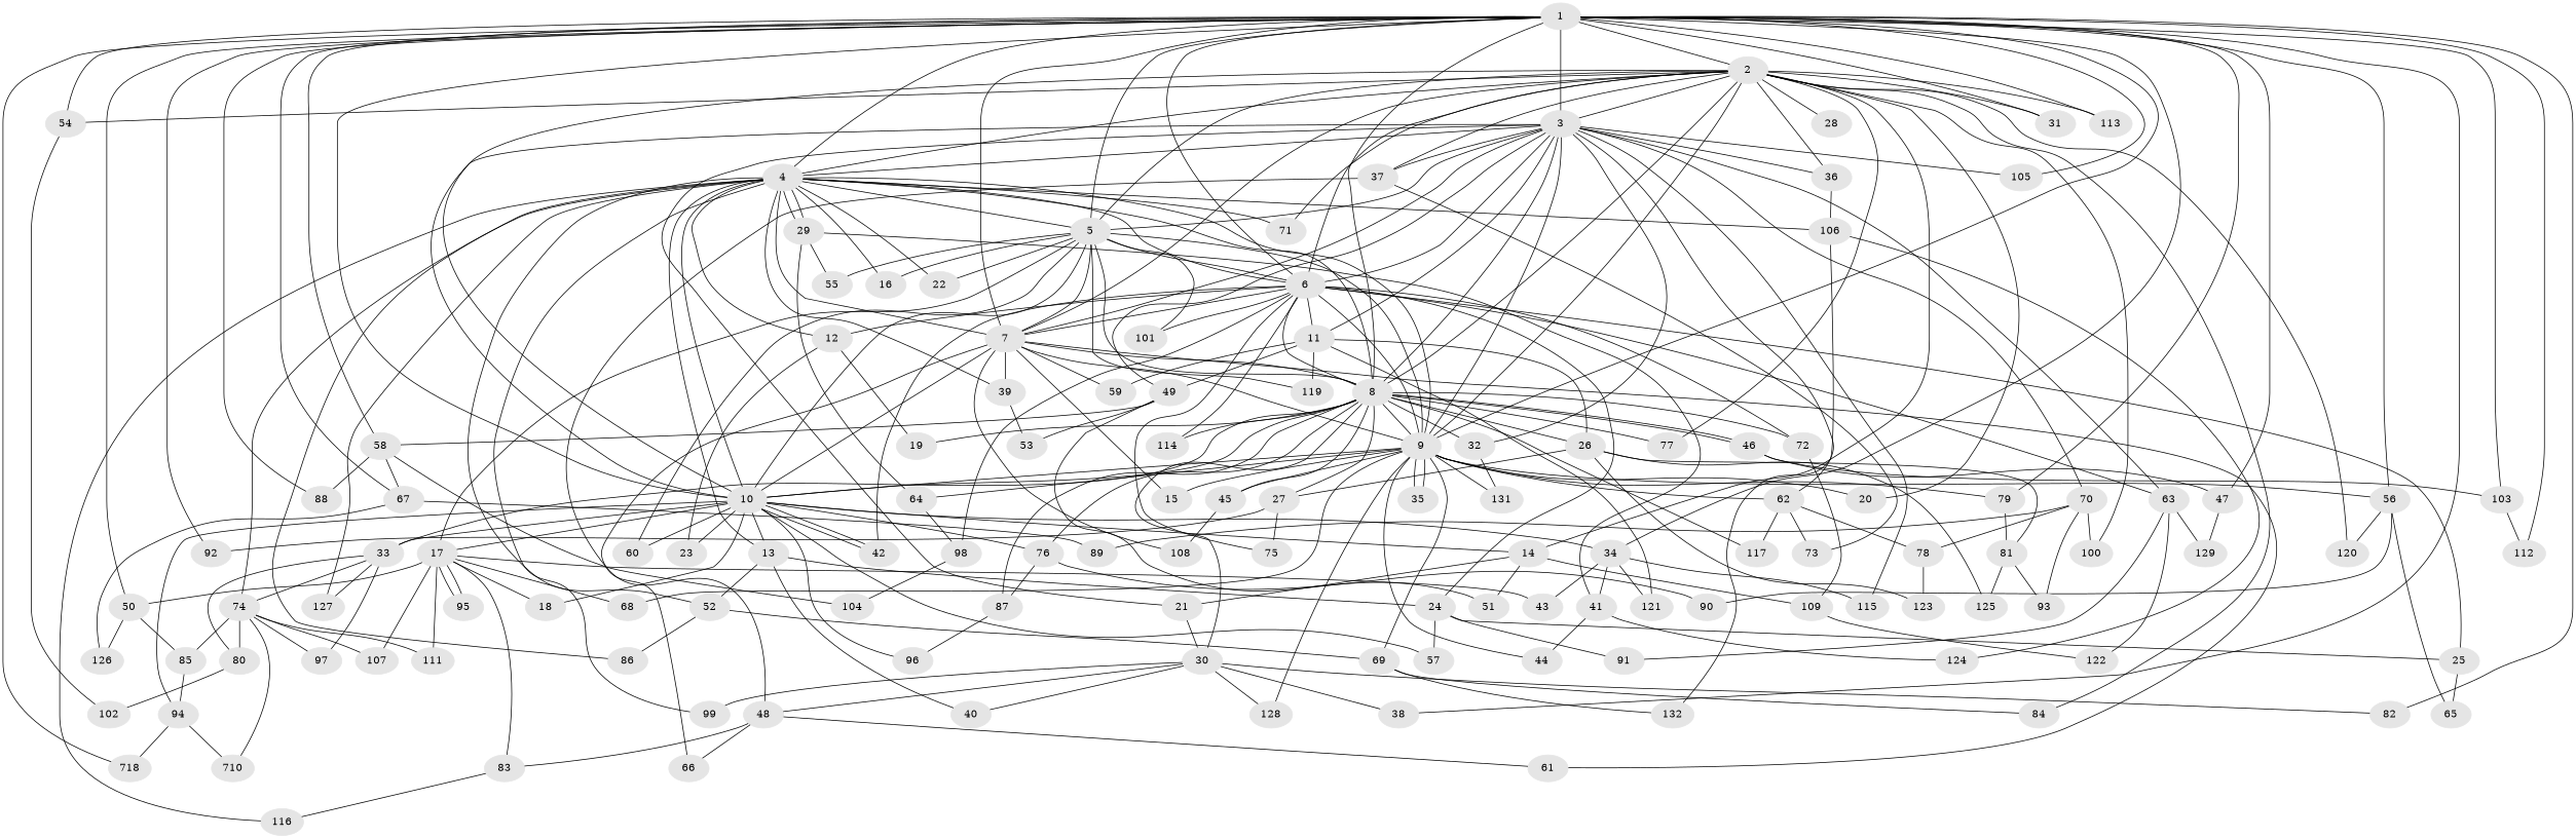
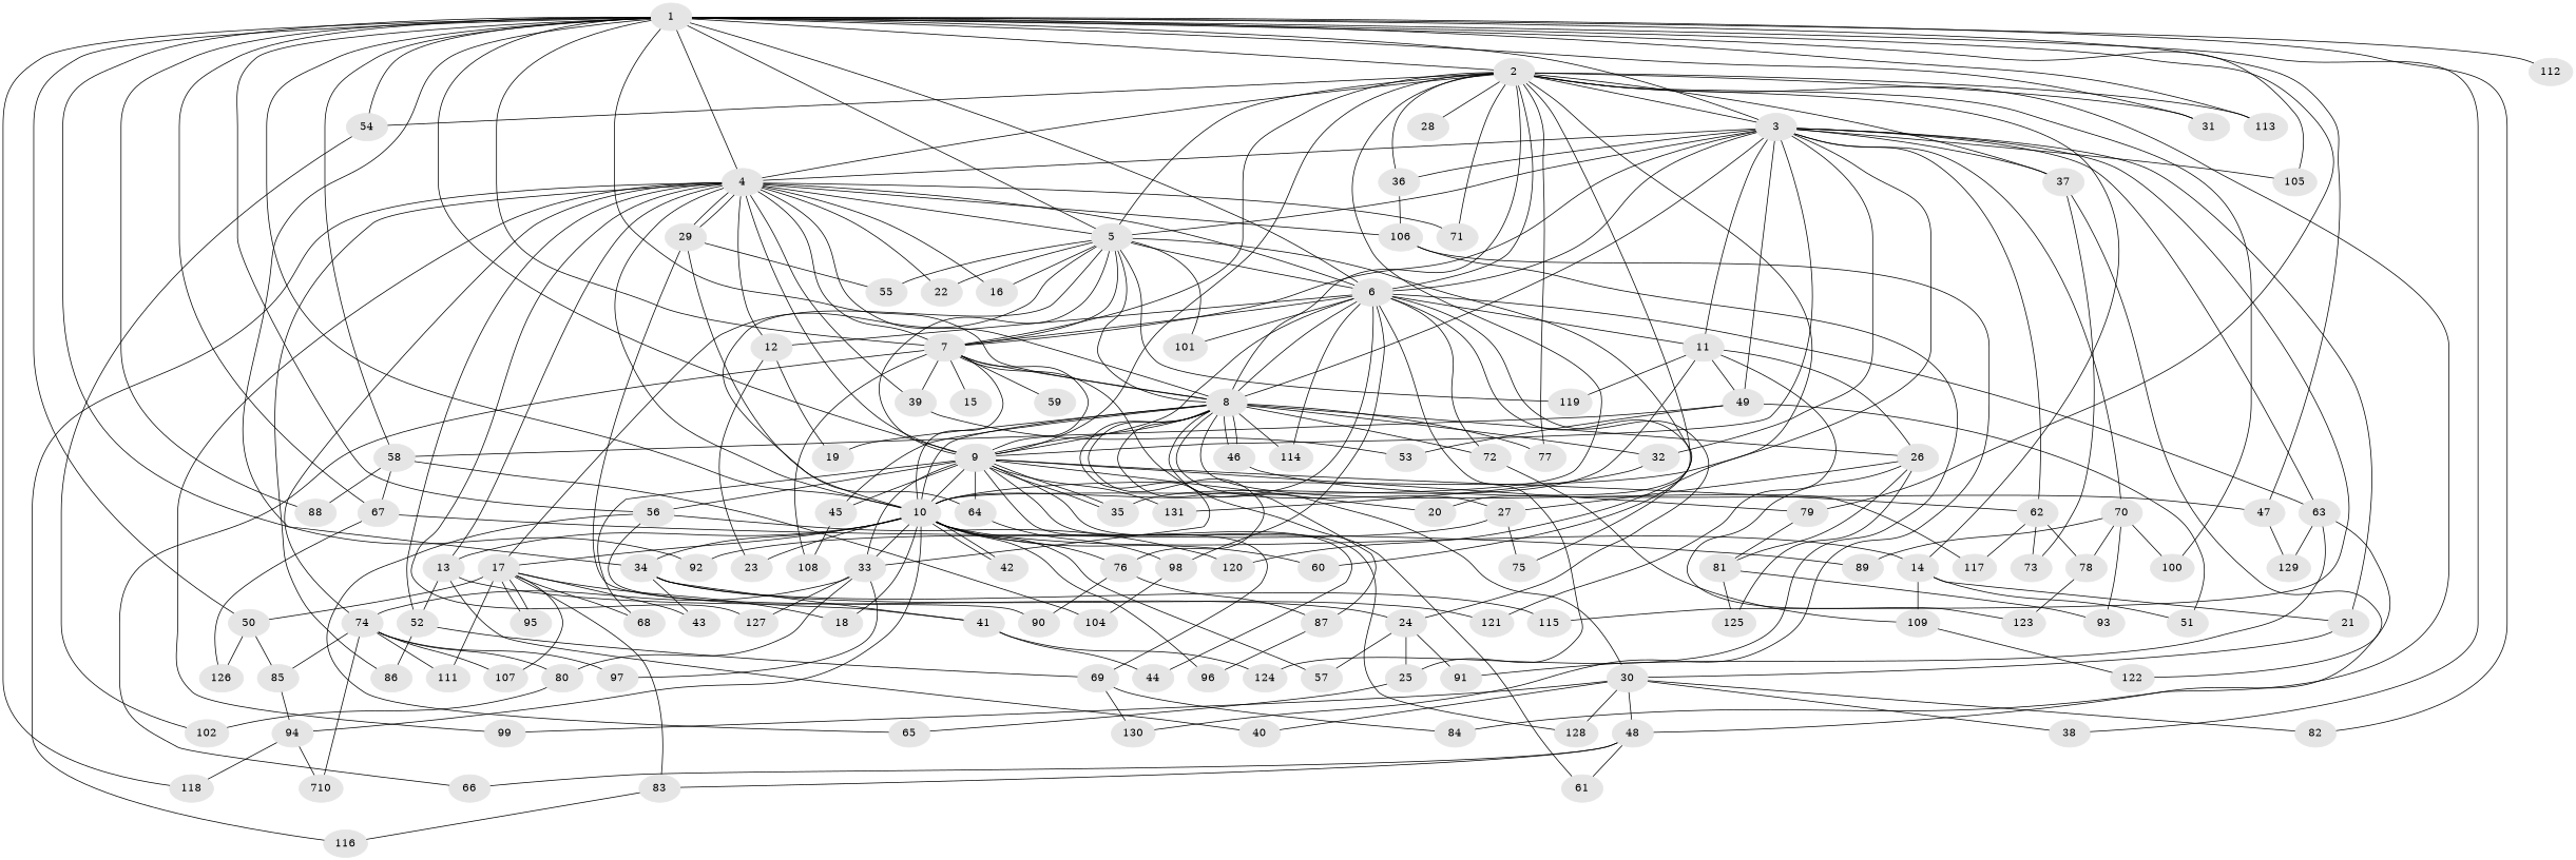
  graph {
    node [color=gray90 style=filled]
    1
    2
    3
    4
    5
    6
    7
    8
    9
    10
    31
    34
    38
    47
    50
    54
    56
    58
    67
    79
    82
    88
    92
-   103
    105
    112
    113
-   118 [label=718]
+   118
    14
    20
    28
    36
    37
    71
    77
    84
    100
    120
    11
    21
    32
    49
    62
    63
    70
    115
    12
    13
    16
    22
    29
    39
    52
    74
    86
    99
    106
    116
    127
    17
    55
    60
    101
    119
    24
    25
    72
    75
    98
    114
    15
    59
    61
    66
    108
    19
    26
    27
    30
    33
    45
    46
    76
    87
    117
    35
    44
    64
    68
    69
    128
    131
    18
    23
    42
    57
    94
    96
    121
    43
    41
    129
    85
    126
    102
    65
    90
    104
    89
    81
    51
    109
    48
    73
    53
    78
    91
    122
    93
    40
    107
    111
    80
    97
    n125 [label=710]
    124
-   130 [label=132]
+   130
    83
    95
    123
    125
    1 -- 2
    1 -- 3
    1 -- 4
    1 -- 5
    1 -- 6
    1 -- 7
    1 -- 8
    1 -- 9
    1 -- 10
    1 -- 31
    1 -- 34
    1 -- 38
    1 -- 47
    1 -- 50
    1 -- 54
    1 -- 56
    1 -- 58
    1 -- 67
    1 -- 79
    1 -- 82
    1 -- 88
    1 -- 92
-   1 -- 103
    1 -- 105
    1 -- 112
    1 -- 113
    1 -- 118
    2 -- 3
    2 -- 4
    2 -- 5
    2 -- 6
    2 -- 7
    2 -- 8
    2 -- 9
    2 -- 10
    2 -- 31
    2 -- 54
    2 -- 113
    2 -- 14
    2 -- 20
    2 -- 28
    2 -- 36
    2 -- 37
    2 -- 71
    2 -- 77
    2 -- 84
    2 -- 100
    2 -- 120
    3 -- 4
    3 -- 5
    3 -- 6
    3 -- 7
    3 -- 8
    3 -- 9
    3 -- 10
    3 -- 105
    3 -- 36
    3 -- 37
    3 -- 11
    3 -- 21
    3 -- 32
    3 -- 49
    3 -- 62
    3 -- 63
    3 -- 70
    3 -- 115
    4 -- 5
    4 -- 6
    4 -- 7
    4 -- 8
    4 -- 9
    4 -- 10
    4 -- 71
    4 -- 12
    4 -- 13
    4 -- 16
    4 -- 22
    4 -- 29
    4 -- 29
    4 -- 39
    4 -- 52
    4 -- 74
    4 -- 86
    4 -- 99
    4 -- 106
    4 -- 116
    4 -- 127
    5 -- 6
    5 -- 7
    5 -- 8
    5 -- 9
    5 -- 10
    5 -- 16
    5 -- 22
    5 -- 17
    5 -- 55
    5 -- 60
    5 -- 101
    5 -- 119
    6 -- 7
    6 -- 8
    6 -- 9
-   6 -- 42
+   6 -- 10
    6 -- 11
    6 -- 63
    6 -- 12
    6 -- 101
    6 -- 24
    6 -- 25
    6 -- 72
    6 -- 75
    6 -- 98
    6 -- 114
    7 -- 8
    7 -- 9
    7 -- 10
    7 -- 39
    7 -- 15
    7 -- 59
    7 -- 61
    7 -- 66
    7 -- 108
    8 -- 9
    8 -- 10
    8 -- 77
    8 -- 32
    8 -- 72
    8 -- 114
    8 -- 19
    8 -- 26
    8 -- 27
    8 -- 30
    8 -- 33
    8 -- 45
    8 -- 46
    8 -- 46
    8 -- 76
    8 -- 87
    8 -- 117
    9 -- 10
    9 -- 56
    9 -- 79
    9 -- 20
    9 -- 62
-   9 -- 15
+   9 -- 33
    9 -- 45
    9 -- 35
    9 -- 35
    9 -- 44
    9 -- 64
    9 -- 68
    9 -- 69
    9 -- 128
    9 -- 131
    10 -- 34
    10 -- 14
    10 -- 13
    10 -- 17
    10 -- 60
    10 -- 33
    10 -- 76
    10 -- 18
    10 -- 23
    10 -- 42
    10 -- 42
    10 -- 57
    10 -- 94
    10 -- 96
    34 -- 115
    34 -- 121
    34 -- 43
    34 -- 41
    47 -- 129
    50 -- 85
    50 -- 126
    54 -- 102
    56 -- 120
    56 -- 65
    56 -- 90
    58 -- 67
    58 -- 88
    58 -- 104
    67 -- 126
    67 -- 89
    79 -- 81
-   103 -- 112
    14 -- 21
    14 -- 51
    14 -- 109
    36 -- 106
    37 -- 48
    37 -- 73
    11 -- 49
    11 -- 119
-   11 -- 59
+   11 -- 35
    11 -- 26
    11 -- 121
    21 -- 30
    32 -- 131
    49 -- 58
    49 -- 51
    49 -- 53
    62 -- 117
    62 -- 73
    62 -- 78
    63 -- 129
    63 -- 91
    63 -- 122
    70 -- 100
    70 -- 89
    70 -- 78
    70 -- 93
    12 -- 19
    12 -- 23
    13 -- 52
    13 -- 24
    13 -- 40
    29 -- 55
    29 -- 64
    29 -- 41
    39 -- 53
    52 -- 86
    52 -- 69
    74 -- 85
    74 -- 107
    74 -- 111
    74 -- 80
    74 -- 97
    74 -- n125
    106 -- 124
    106 -- 130
    17 -- 50
    17 -- 68
    17 -- 18
    17 -- 43
    17 -- 107
    17 -- 111
    17 -- 83
    17 -- 95
    17 -- 95
    24 -- 25
    24 -- 57
    24 -- 91
    25 -- 65
    72 -- 109
    98 -- 104
    26 -- 27
    26 -- 81
    26 -- 123
    26 -- 125
    27 -- 92
    27 -- 75
    30 -- 38
    30 -- 82
    30 -- 99
    30 -- 128
    30 -- 48
    30 -- 40
    33 -- 74
    33 -- 127
    33 -- 80
    33 -- 97
    45 -- 108
    46 -- 47
-   46 -- 103
    76 -- 87
    76 -- 90
    87 -- 96
    64 -- 98
    69 -- 84
    69 -- 130
    94 -- 118
    94 -- n125
    41 -- 44
    41 -- 124
    85 -- 94
    81 -- 93
    81 -- 125
    109 -- 122
    48 -- 61
    48 -- 66
    48 -- 83
    78 -- 123
    80 -- 102
    83 -- 116
  }
